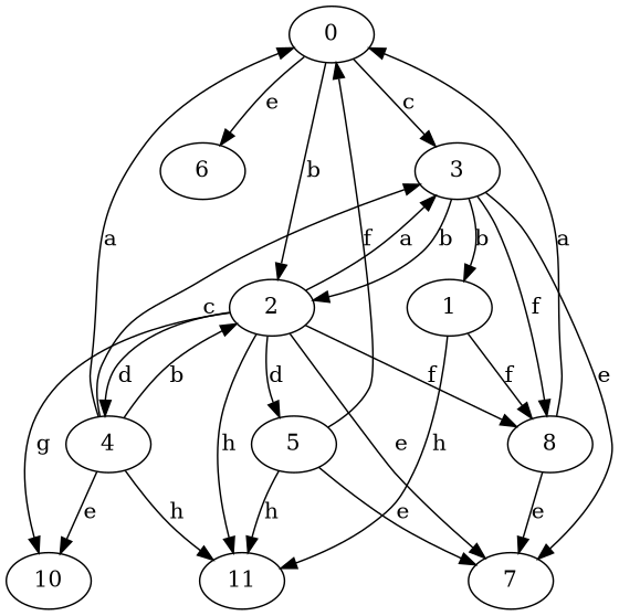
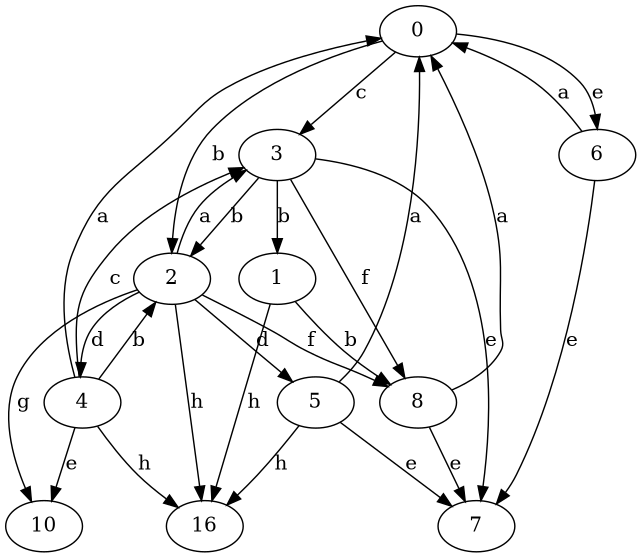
  strict digraph {
    0
    3
    6
    2
    1
    8
    7
-   11
+   11 [label=16]
    4
    5
    10
    0 -> 3 [label=c]
    0 -> 6 [label=e]
    0 -> 2 [label=b]
    3 -> 2 [label=b]
    3 -> 1 [label=b]
    3 -> 8 [label=f]
    3 -> 7 [label=e]
+   6 -> 0 [label=a]
    2 -> 3 [label=a]
    2 -> 8 [label=f]
-   2 -> 7 [label=e]
+   6 -> 7 [label=e]
    2 -> 11 [label=h]
    2 -> 4 [label=d]
    2 -> 5 [label=d]
    2 -> 10 [label=g]
-   1 -> 8 [label=f]
+   1 -> 8 [label=b]
    1 -> 11 [label=h]
    8 -> 0 [label=a]
    8 -> 7 [label=e]
    4 -> 0 [label=a]
    4 -> 3 [label=c]
    4 -> 2 [label=b]
    4 -> 11 [label=h]
    4 -> 10 [label=e]
-   5 -> 0 [label=f]
+   5 -> 0 [label=a]
    5 -> 7 [label=e]
    5 -> 11 [label=h]
  }
